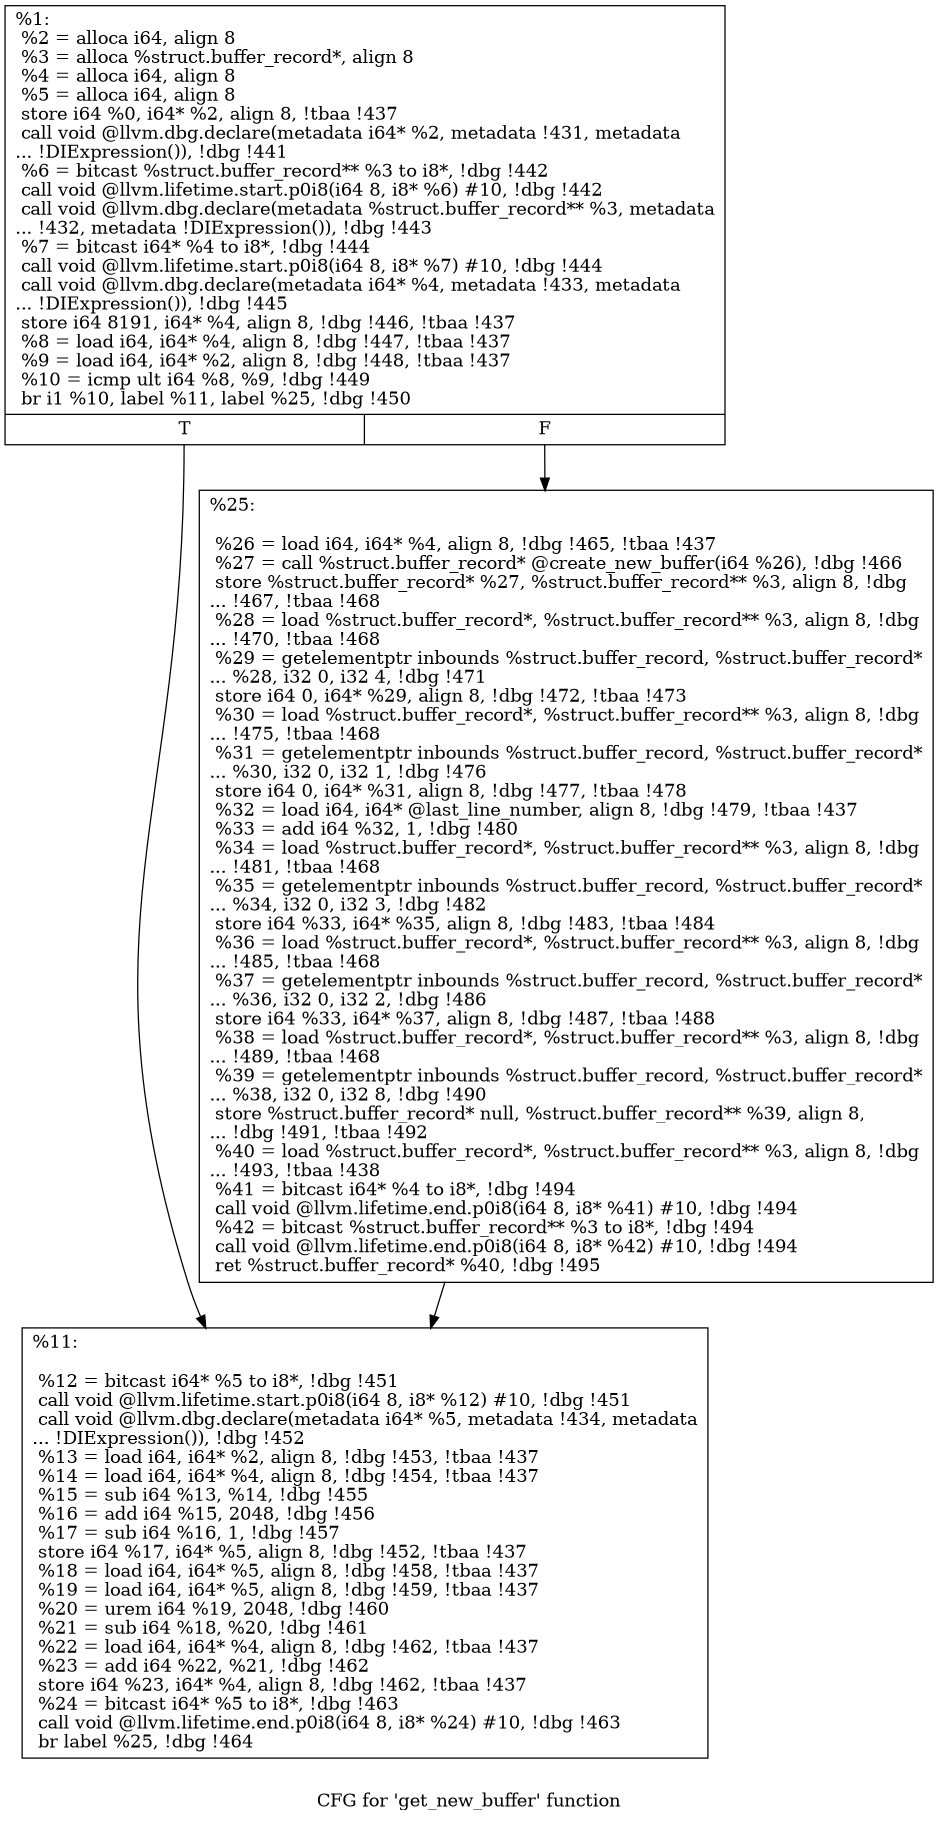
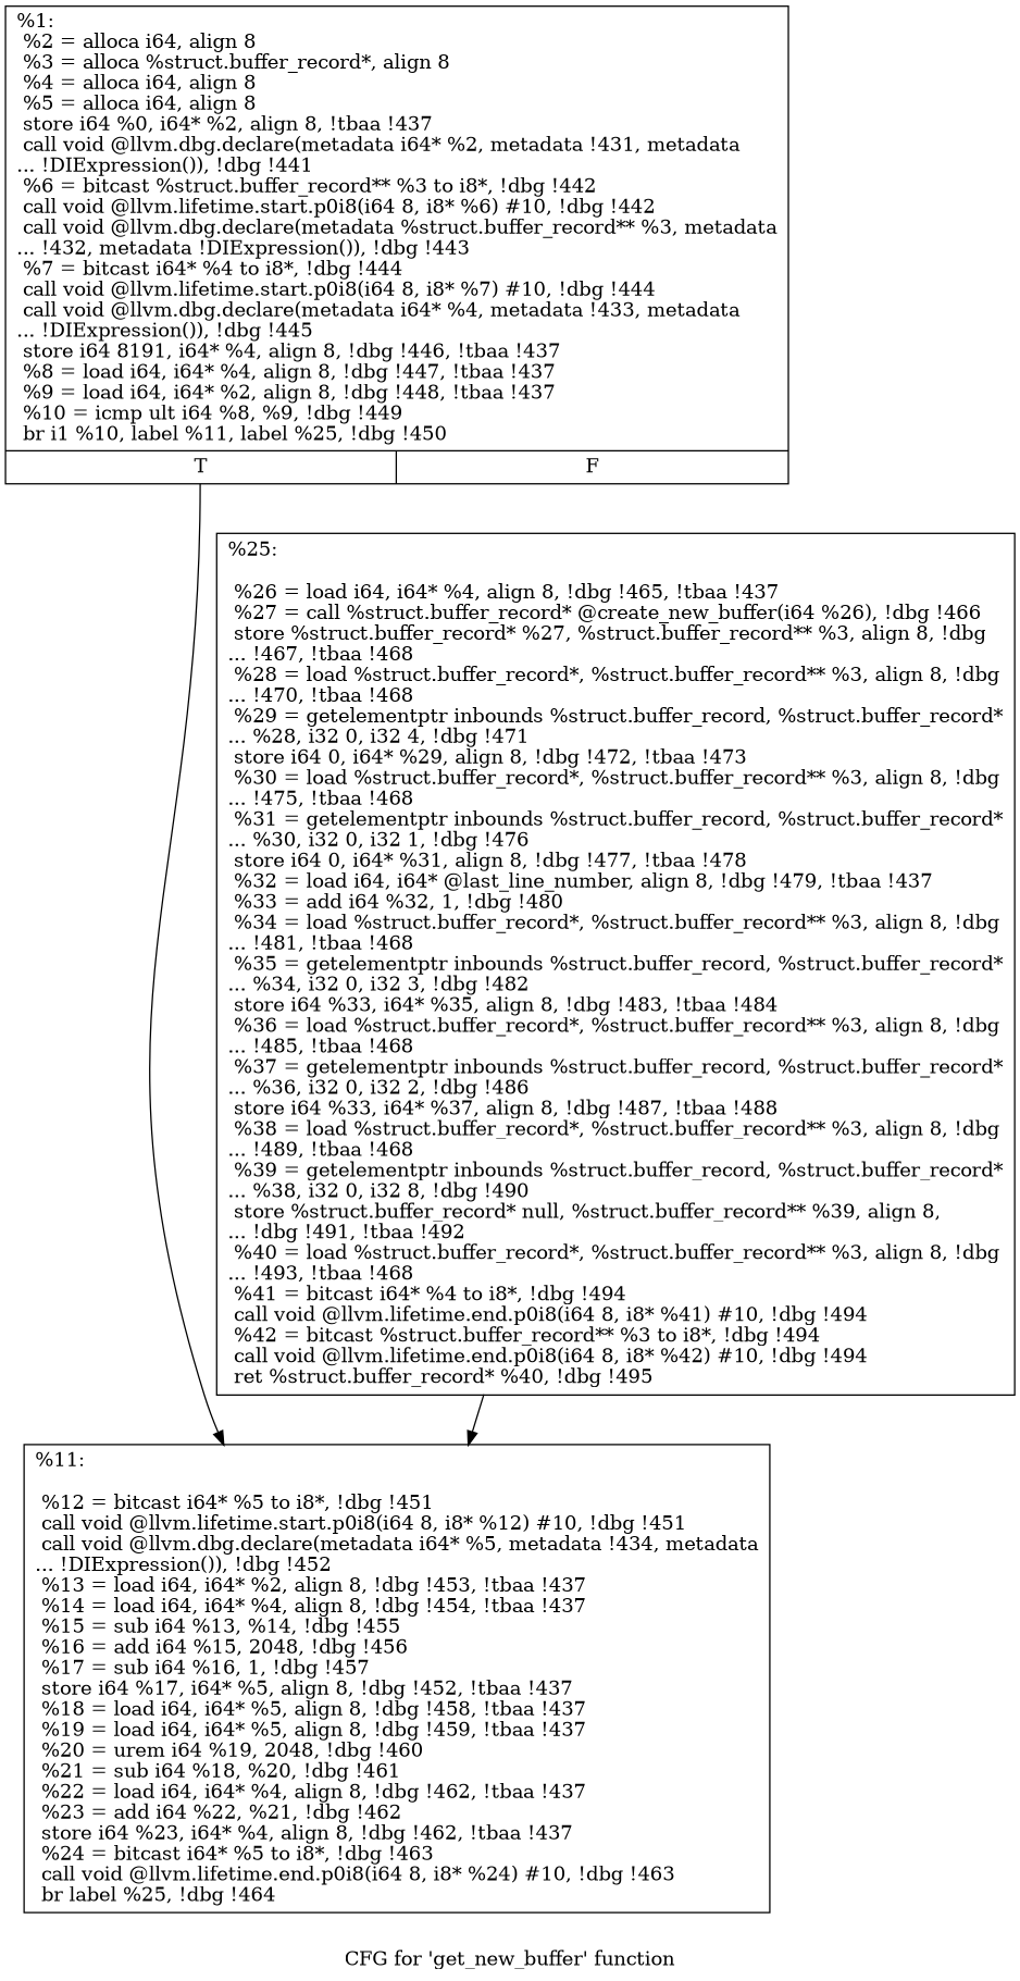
  digraph {
    label="CFG for 'get_new_buffer' function"
    node [shape=record]
    n1 [label="{%1:\l  %2 = alloca i64, align 8\l  %3 = alloca %struct.buffer_record*, align 8\l  %4 = alloca i64, align 8\l  %5 = alloca i64, align 8\l  store i64 %0, i64* %2, align 8, !tbaa !437\l  call void @llvm.dbg.declare(metadata i64* %2, metadata !431, metadata\l... !DIExpression()), !dbg !441\l  %6 = bitcast %struct.buffer_record** %3 to i8*, !dbg !442\l  call void @llvm.lifetime.start.p0i8(i64 8, i8* %6) #10, !dbg !442\l  call void @llvm.dbg.declare(metadata %struct.buffer_record** %3, metadata\l... !432, metadata !DIExpression()), !dbg !443\l  %7 = bitcast i64* %4 to i8*, !dbg !444\l  call void @llvm.lifetime.start.p0i8(i64 8, i8* %7) #10, !dbg !444\l  call void @llvm.dbg.declare(metadata i64* %4, metadata !433, metadata\l... !DIExpression()), !dbg !445\l  store i64 8191, i64* %4, align 8, !dbg !446, !tbaa !437\l  %8 = load i64, i64* %4, align 8, !dbg !447, !tbaa !437\l  %9 = load i64, i64* %2, align 8, !dbg !448, !tbaa !437\l  %10 = icmp ult i64 %8, %9, !dbg !449\l  br i1 %10, label %11, label %25, !dbg !450\l|{<s0>T|<s1>F}}"]
    n2 [label="{%11:\l\l  %12 = bitcast i64* %5 to i8*, !dbg !451\l  call void @llvm.lifetime.start.p0i8(i64 8, i8* %12) #10, !dbg !451\l  call void @llvm.dbg.declare(metadata i64* %5, metadata !434, metadata\l... !DIExpression()), !dbg !452\l  %13 = load i64, i64* %2, align 8, !dbg !453, !tbaa !437\l  %14 = load i64, i64* %4, align 8, !dbg !454, !tbaa !437\l  %15 = sub i64 %13, %14, !dbg !455\l  %16 = add i64 %15, 2048, !dbg !456\l  %17 = sub i64 %16, 1, !dbg !457\l  store i64 %17, i64* %5, align 8, !dbg !452, !tbaa !437\l  %18 = load i64, i64* %5, align 8, !dbg !458, !tbaa !437\l  %19 = load i64, i64* %5, align 8, !dbg !459, !tbaa !437\l  %20 = urem i64 %19, 2048, !dbg !460\l  %21 = sub i64 %18, %20, !dbg !461\l  %22 = load i64, i64* %4, align 8, !dbg !462, !tbaa !437\l  %23 = add i64 %22, %21, !dbg !462\l  store i64 %23, i64* %4, align 8, !dbg !462, !tbaa !437\l  %24 = bitcast i64* %5 to i8*, !dbg !463\l  call void @llvm.lifetime.end.p0i8(i64 8, i8* %24) #10, !dbg !463\l  br label %25, !dbg !464\l}"]
-   n3 [label="{%25:\l\l  %26 = load i64, i64* %4, align 8, !dbg !465, !tbaa !437\l  %27 = call %struct.buffer_record* @create_new_buffer(i64 %26), !dbg !466\l  store %struct.buffer_record* %27, %struct.buffer_record** %3, align 8, !dbg\l... !467, !tbaa !468\l  %28 = load %struct.buffer_record*, %struct.buffer_record** %3, align 8, !dbg\l... !470, !tbaa !468\l  %29 = getelementptr inbounds %struct.buffer_record, %struct.buffer_record*\l... %28, i32 0, i32 4, !dbg !471\l  store i64 0, i64* %29, align 8, !dbg !472, !tbaa !473\l  %30 = load %struct.buffer_record*, %struct.buffer_record** %3, align 8, !dbg\l... !475, !tbaa !468\l  %31 = getelementptr inbounds %struct.buffer_record, %struct.buffer_record*\l... %30, i32 0, i32 1, !dbg !476\l  store i64 0, i64* %31, align 8, !dbg !477, !tbaa !478\l  %32 = load i64, i64* @last_line_number, align 8, !dbg !479, !tbaa !437\l  %33 = add i64 %32, 1, !dbg !480\l  %34 = load %struct.buffer_record*, %struct.buffer_record** %3, align 8, !dbg\l... !481, !tbaa !468\l  %35 = getelementptr inbounds %struct.buffer_record, %struct.buffer_record*\l... %34, i32 0, i32 3, !dbg !482\l  store i64 %33, i64* %35, align 8, !dbg !483, !tbaa !484\l  %36 = load %struct.buffer_record*, %struct.buffer_record** %3, align 8, !dbg\l... !485, !tbaa !468\l  %37 = getelementptr inbounds %struct.buffer_record, %struct.buffer_record*\l... %36, i32 0, i32 2, !dbg !486\l  store i64 %33, i64* %37, align 8, !dbg !487, !tbaa !488\l  %38 = load %struct.buffer_record*, %struct.buffer_record** %3, align 8, !dbg\l... !489, !tbaa !468\l  %39 = getelementptr inbounds %struct.buffer_record, %struct.buffer_record*\l... %38, i32 0, i32 8, !dbg !490\l  store %struct.buffer_record* null, %struct.buffer_record** %39, align 8,\l... !dbg !491, !tbaa !492\l  %40 = load %struct.buffer_record*, %struct.buffer_record** %3, align 8, !dbg\l... !493, !tbaa !438\l  %41 = bitcast i64* %4 to i8*, !dbg !494\l  call void @llvm.lifetime.end.p0i8(i64 8, i8* %41) #10, !dbg !494\l  %42 = bitcast %struct.buffer_record** %3 to i8*, !dbg !494\l  call void @llvm.lifetime.end.p0i8(i64 8, i8* %42) #10, !dbg !494\l  ret %struct.buffer_record* %40, !dbg !495\l}"]
+   n3 [label="{%25:\l\l  %26 = load i64, i64* %4, align 8, !dbg !465, !tbaa !437\l  %27 = call %struct.buffer_record* @create_new_buffer(i64 %26), !dbg !466\l  store %struct.buffer_record* %27, %struct.buffer_record** %3, align 8, !dbg\l... !467, !tbaa !468\l  %28 = load %struct.buffer_record*, %struct.buffer_record** %3, align 8, !dbg\l... !470, !tbaa !468\l  %29 = getelementptr inbounds %struct.buffer_record, %struct.buffer_record*\l... %28, i32 0, i32 4, !dbg !471\l  store i64 0, i64* %29, align 8, !dbg !472, !tbaa !473\l  %30 = load %struct.buffer_record*, %struct.buffer_record** %3, align 8, !dbg\l... !475, !tbaa !468\l  %31 = getelementptr inbounds %struct.buffer_record, %struct.buffer_record*\l... %30, i32 0, i32 1, !dbg !476\l  store i64 0, i64* %31, align 8, !dbg !477, !tbaa !478\l  %32 = load i64, i64* @last_line_number, align 8, !dbg !479, !tbaa !437\l  %33 = add i64 %32, 1, !dbg !480\l  %34 = load %struct.buffer_record*, %struct.buffer_record** %3, align 8, !dbg\l... !481, !tbaa !468\l  %35 = getelementptr inbounds %struct.buffer_record, %struct.buffer_record*\l... %34, i32 0, i32 3, !dbg !482\l  store i64 %33, i64* %35, align 8, !dbg !483, !tbaa !484\l  %36 = load %struct.buffer_record*, %struct.buffer_record** %3, align 8, !dbg\l... !485, !tbaa !468\l  %37 = getelementptr inbounds %struct.buffer_record, %struct.buffer_record*\l... %36, i32 0, i32 2, !dbg !486\l  store i64 %33, i64* %37, align 8, !dbg !487, !tbaa !488\l  %38 = load %struct.buffer_record*, %struct.buffer_record** %3, align 8, !dbg\l... !489, !tbaa !468\l  %39 = getelementptr inbounds %struct.buffer_record, %struct.buffer_record*\l... %38, i32 0, i32 8, !dbg !490\l  store %struct.buffer_record* null, %struct.buffer_record** %39, align 8,\l... !dbg !491, !tbaa !492\l  %40 = load %struct.buffer_record*, %struct.buffer_record** %3, align 8, !dbg\l... !493, !tbaa !468\l  %41 = bitcast i64* %4 to i8*, !dbg !494\l  call void @llvm.lifetime.end.p0i8(i64 8, i8* %41) #10, !dbg !494\l  %42 = bitcast %struct.buffer_record** %3 to i8*, !dbg !494\l  call void @llvm.lifetime.end.p0i8(i64 8, i8* %42) #10, !dbg !494\l  ret %struct.buffer_record* %40, !dbg !495\l}"]
    n1 -> n2 [tailport=s0]
-   n1 -> n3 [tailport=s1]
    n3 -> n2
  }
